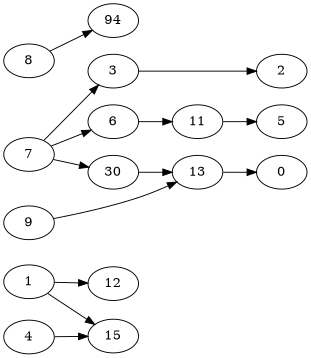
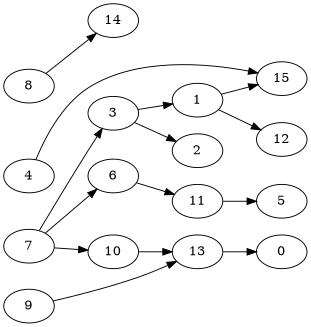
  digraph {
    rankdir=LR
    edge [weight=0]
    1
    12
    15
    4
    3
    2
    8
-   14 [label=94]
+   14
    6
    11
    5
    7
-   10 [label=30]
+   10
    13
    9
    0
    1 -> 12
    1 -> 15
    4 -> 15
+   3 -> 1
    3 -> 2
    8 -> 14
    6 -> 11
    11 -> 5
    7 -> 3
    7 -> 6
    7 -> 10
    10 -> 13 [weight=1]
    13 -> 0
    9 -> 13
  }
